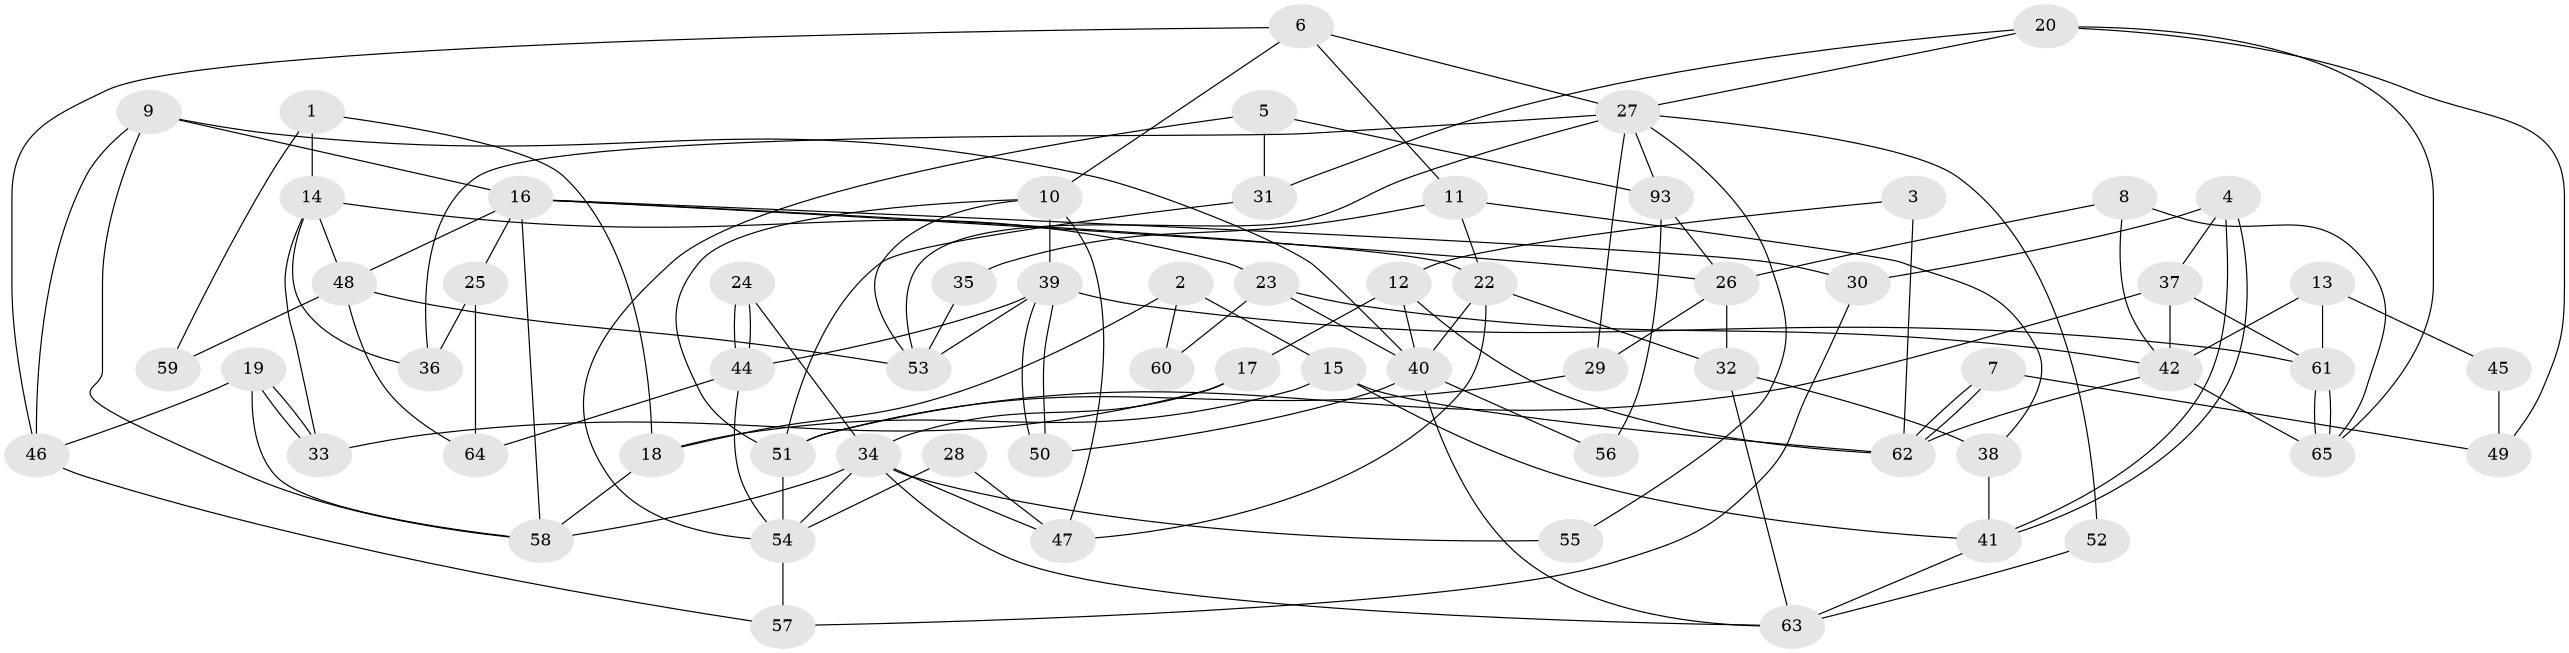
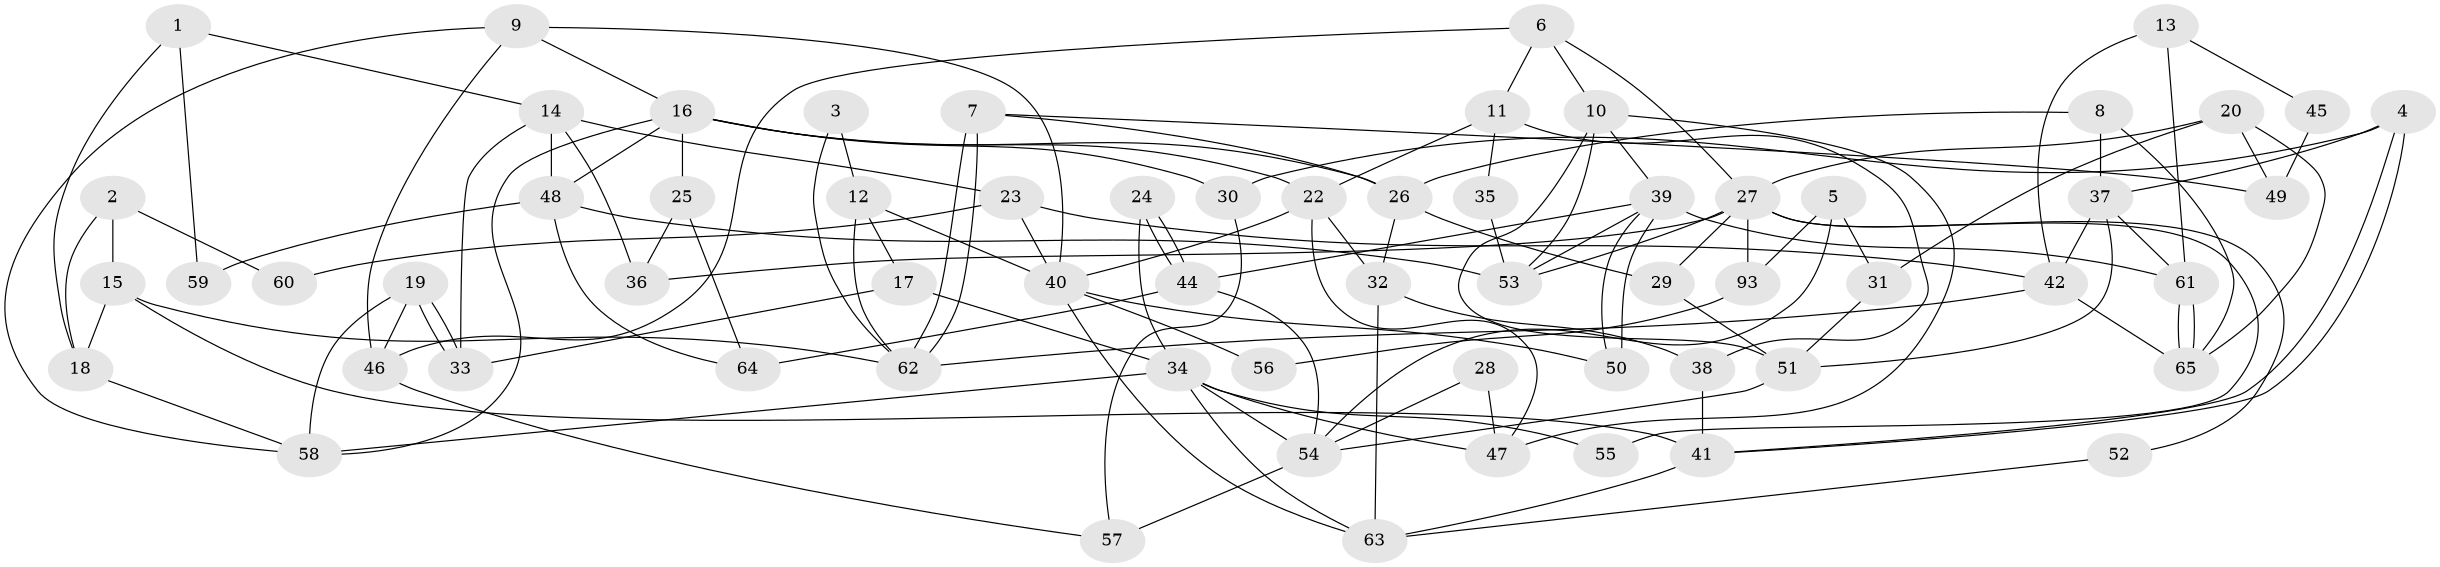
  graph {
    node [color=gray90 style=filled]
    1
    14
    18
    59
    23
    33
    36
    48
    58
    40
    63
    50
    56
    2
    15
    60
    62
    41
    3
    12
    17
    4
    30
    37
    57
    42
    51
    61
    5
    31
    n31 [label=93]
    54
    6
    10
    11
    27
    46
    39
    47
    53
    22
    35
    38
    29
    52
    55
    7
    26
    49
    32
    8
    65
    9
    16
    25
    44
    34
    13
    45
    64
    19
    20
    24
    28
    1 -- 14
    1 -- 18
    1 -- 59
    14 -- 23
    14 -- 33
    14 -- 36
    14 -- 48
    18 -- 58
    23 -- 40
    23 -- 60
    23 -- 42
    48 -- 59
    48 -- 53
    48 -- 64
    40 -- 63
    40 -- 50
    40 -- 56
    2 -- 18
    2 -- 15
    2 -- 60
    15 -- 18
    15 -- 62
    15 -- 41
    41 -- 63
    3 -- 62
    3 -- 12
    12 -- 40
    12 -- 62
    12 -- 17
    17 -- 33
    17 -- 34
    4 -- 41
    4 -- 41
    4 -- 30
    4 -- 37
    30 -- 57
    37 -- 42
    37 -- 51
    37 -- 61
    42 -- 62
    42 -- 65
    51 -- 54
    61 -- 65
    61 -- 65
    5 -- 31
    5 -- n31
    5 -- 54
    31 -- 51
    n31 -- 56
    54 -- 57
    6 -- 10
    6 -- 11
    6 -- 27
    6 -- 46
    10 -- 51
    10 -- 39
    10 -- 47
    10 -- 53
    11 -- 22
    11 -- 35
    11 -- 38
    27 -- 36
    27 -- n31
    27 -- 53
    27 -- 29
    27 -- 52
    27 -- 55
    46 -- 57
    39 -- 50
    39 -- 50
    39 -- 61
    39 -- 53
    39 -- 44
    22 -- 40
    22 -- 47
    22 -- 32
    35 -- 53
    38 -- 41
    29 -- 51
    52 -- 63
    7 -- 62
    7 -- 62
-   n31 -- 26
+   7 -- 26
    7 -- 49
    26 -- 29
    26 -- 32
    32 -- 63
    32 -- 38
-   8 -- 42
+   8 -- 37
    8 -- 26
    8 -- 65
    9 -- 58
    9 -- 40
    9 -- 46
    9 -- 16
    16 -- 48
    16 -- 58
    16 -- 30
    16 -- 22
    16 -- 26
    16 -- 25
    25 -- 36
    25 -- 64
    44 -- 54
    44 -- 64
    34 -- 58
    34 -- 63
    34 -- 54
    34 -- 47
    34 -- 55
    13 -- 42
    13 -- 61
    13 -- 45
    45 -- 49
    19 -- 33
    19 -- 33
    19 -- 58
    19 -- 46
    20 -- 31
    20 -- 27
    20 -- 49
    20 -- 65
    24 -- 44
    24 -- 44
    24 -- 34
    28 -- 54
    28 -- 47
  }
